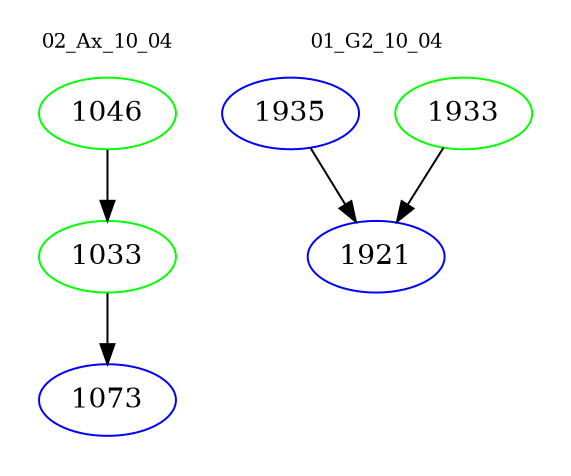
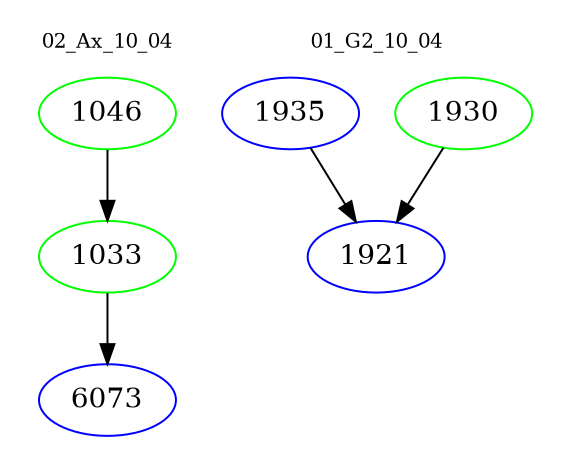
  digraph {
    node [color=green]
    edge [color=black]
    n1 [label=1046]
    n2 [label=1033]
-   n3 [color=blue label=1073]
-   n4 [label=1933]
+   n3 [color=blue label=6073]
+   n4 [label=1930]
    n5 [color=blue label=1921]
    n6 [color=blue label=1935]
    subgraph cluster_1 {
      color=white
      fontsize=10
      label="02_Ax_10_04"
      n1
      n2
      n3
    }
    subgraph cluster_2 {
      color=white
      fontsize=10
      label="01_G2_10_04"
      n4
      n5
      n6
    }
    n1 -> n2
    n2 -> n3
    n4 -> n5
    n6 -> n5
  }
